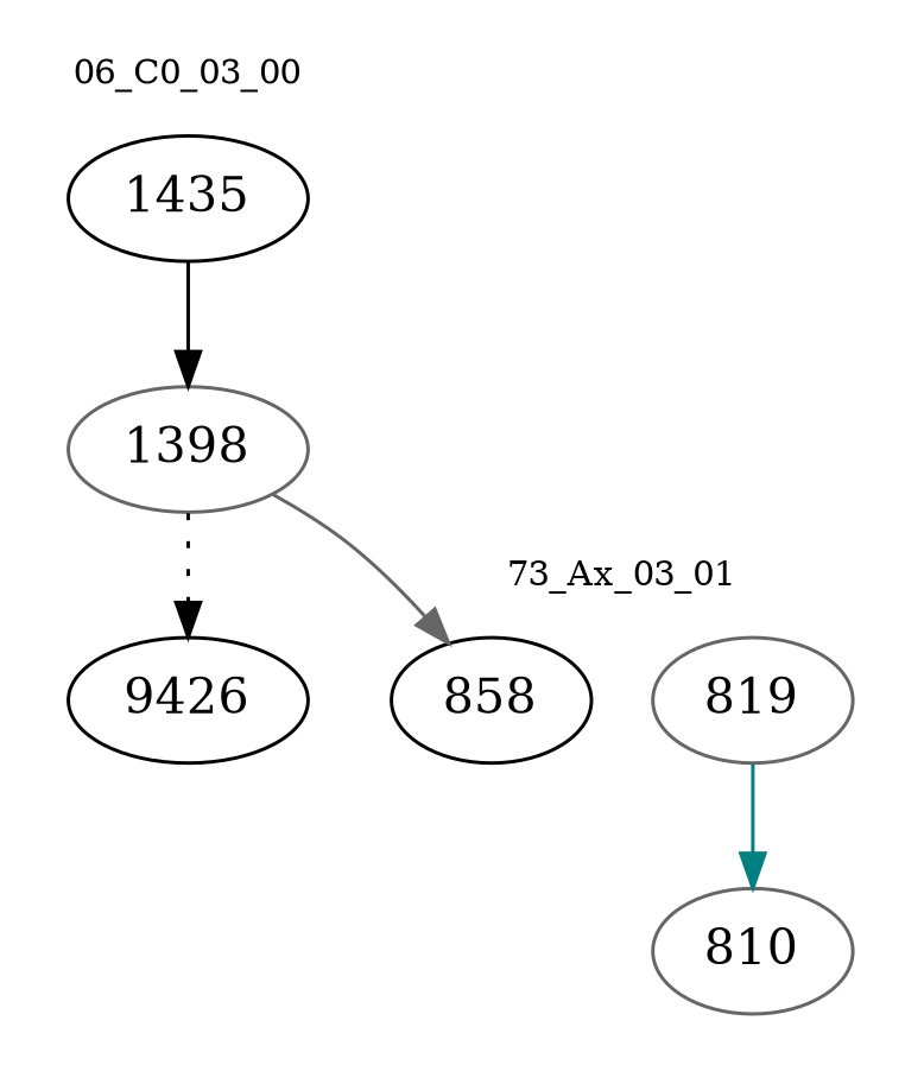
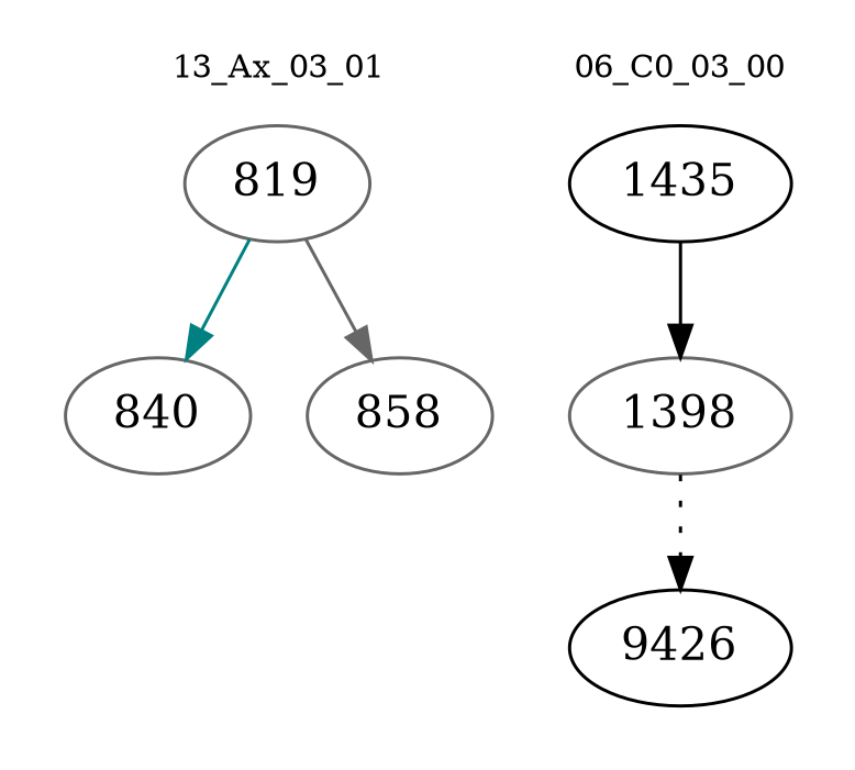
  digraph {
    node [color=gray40]
    edge [color=black style=solid]
-   n1 [label=810]
+   n1 [label=840]
    n2 [label=819]
-   n3 [color=black label=858]
+   n3 [label=858]
    n4 [color=black label=1435]
    n5 [label=1398]
    n6 [color=black label=9426]
    subgraph cluster_1 {
      color=white
      fontsize=10
-     label="73_Ax_03_01"
+     label="13_Ax_03_01"
      n1
      n2
      n3
    }
    subgraph cluster_2 {
      color=white
      fontsize=10
      label="06_C0_03_00"
      n4
      n5
      n6
    }
    n2 -> n1 [color=teal]
-   n5 -> n3 [color=gray40]
+   n2 -> n3 [color=gray40]
    n4 -> n5
    n5 -> n6 [style=dotted]
  }
